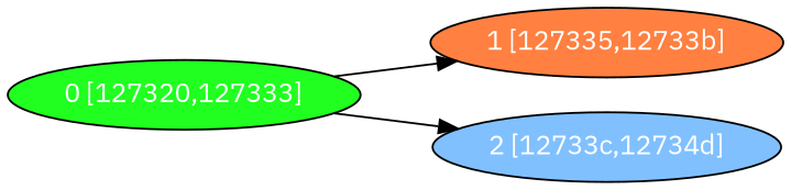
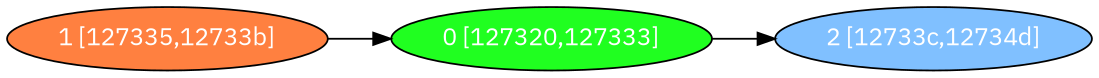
  digraph {
    rankdir=LR
    fontname="IBM Plex Sans"
    node [fontcolor="#ffffff" shape=oval style=filled fontname="IBM Plex Sans"]
    edge [fontname="IBM Plex Sans"]
    n1 [fillcolor="#20FF20" label="0 [127320,127333]"]
    n2 [fillcolor="#FF8040" label="1 [127335,12733b]"]
    n3 [fillcolor="#80C0FF" label="2 [12733c,12734d]"]
-   n1 -> n2
+   n2 -> n1
    n1 -> n3
  }
